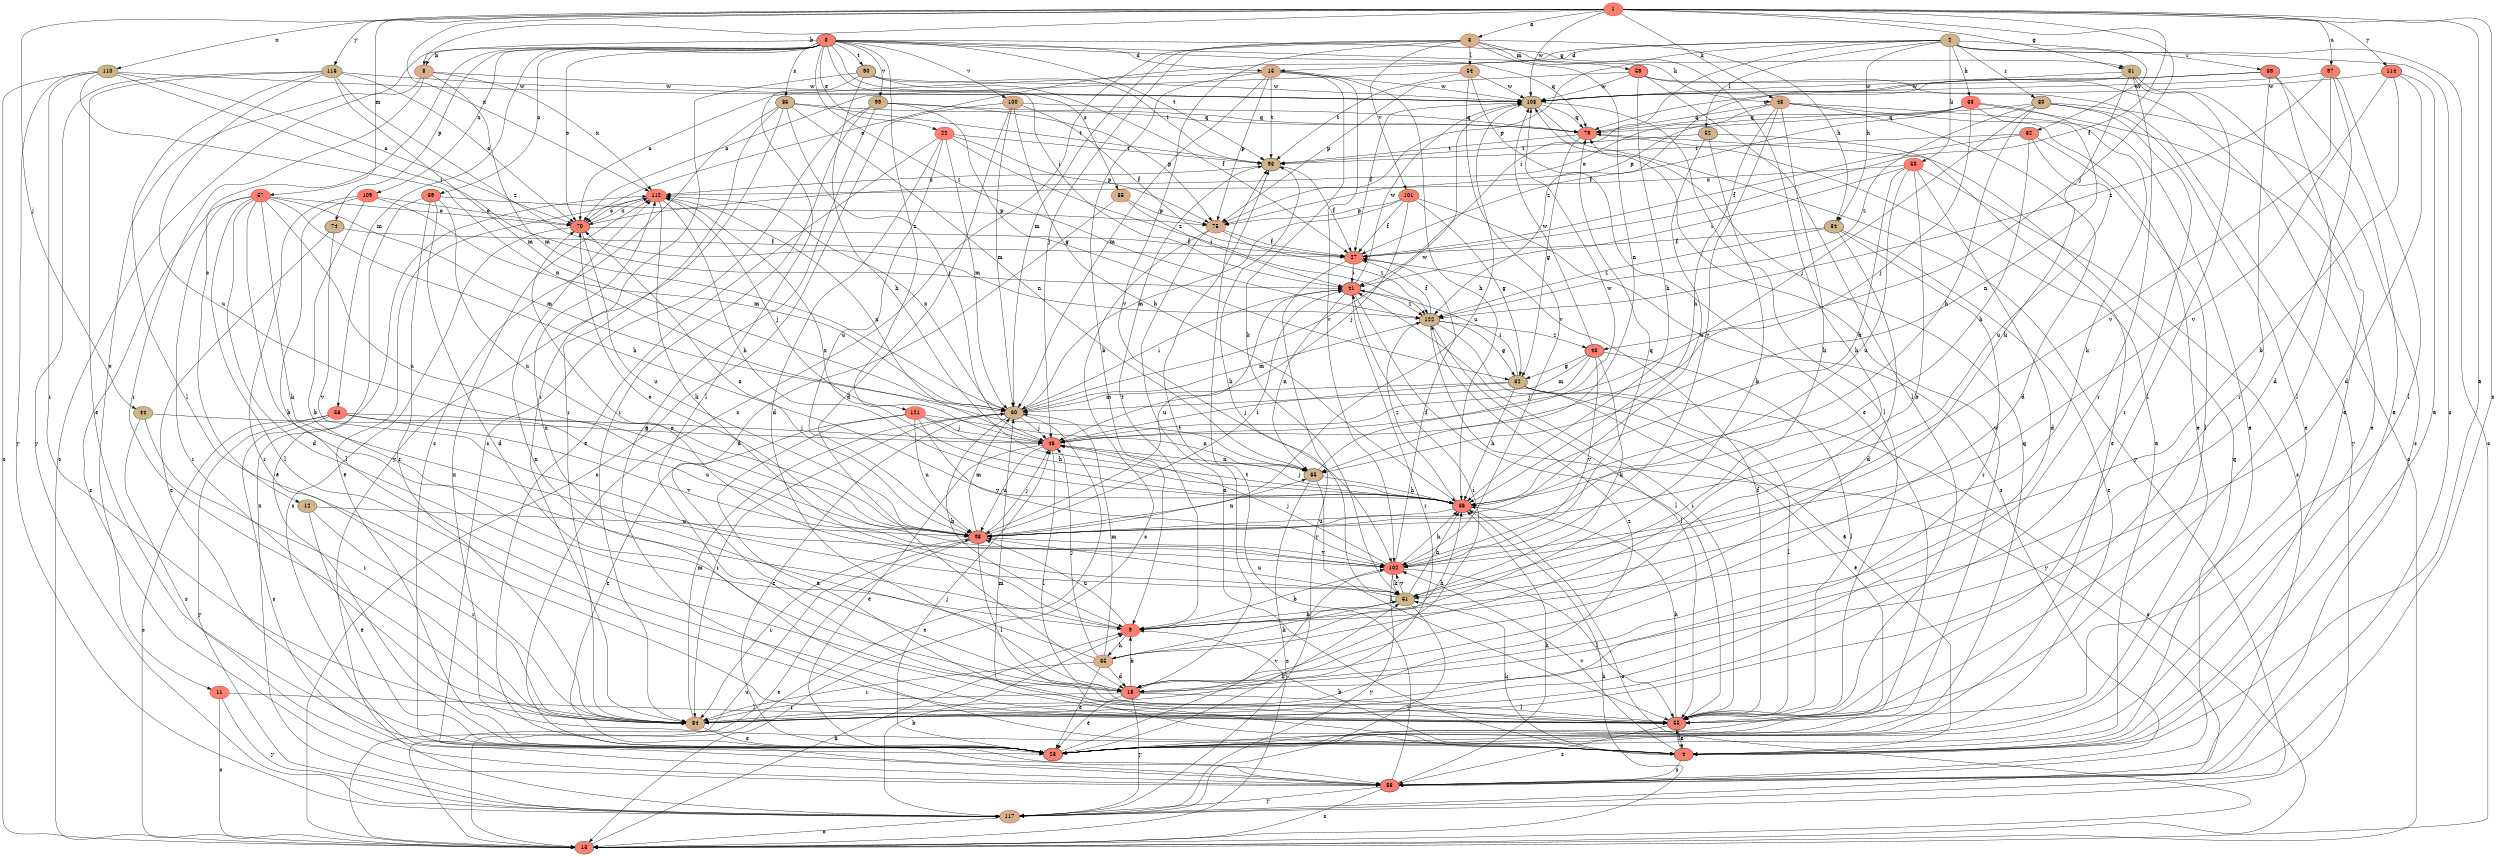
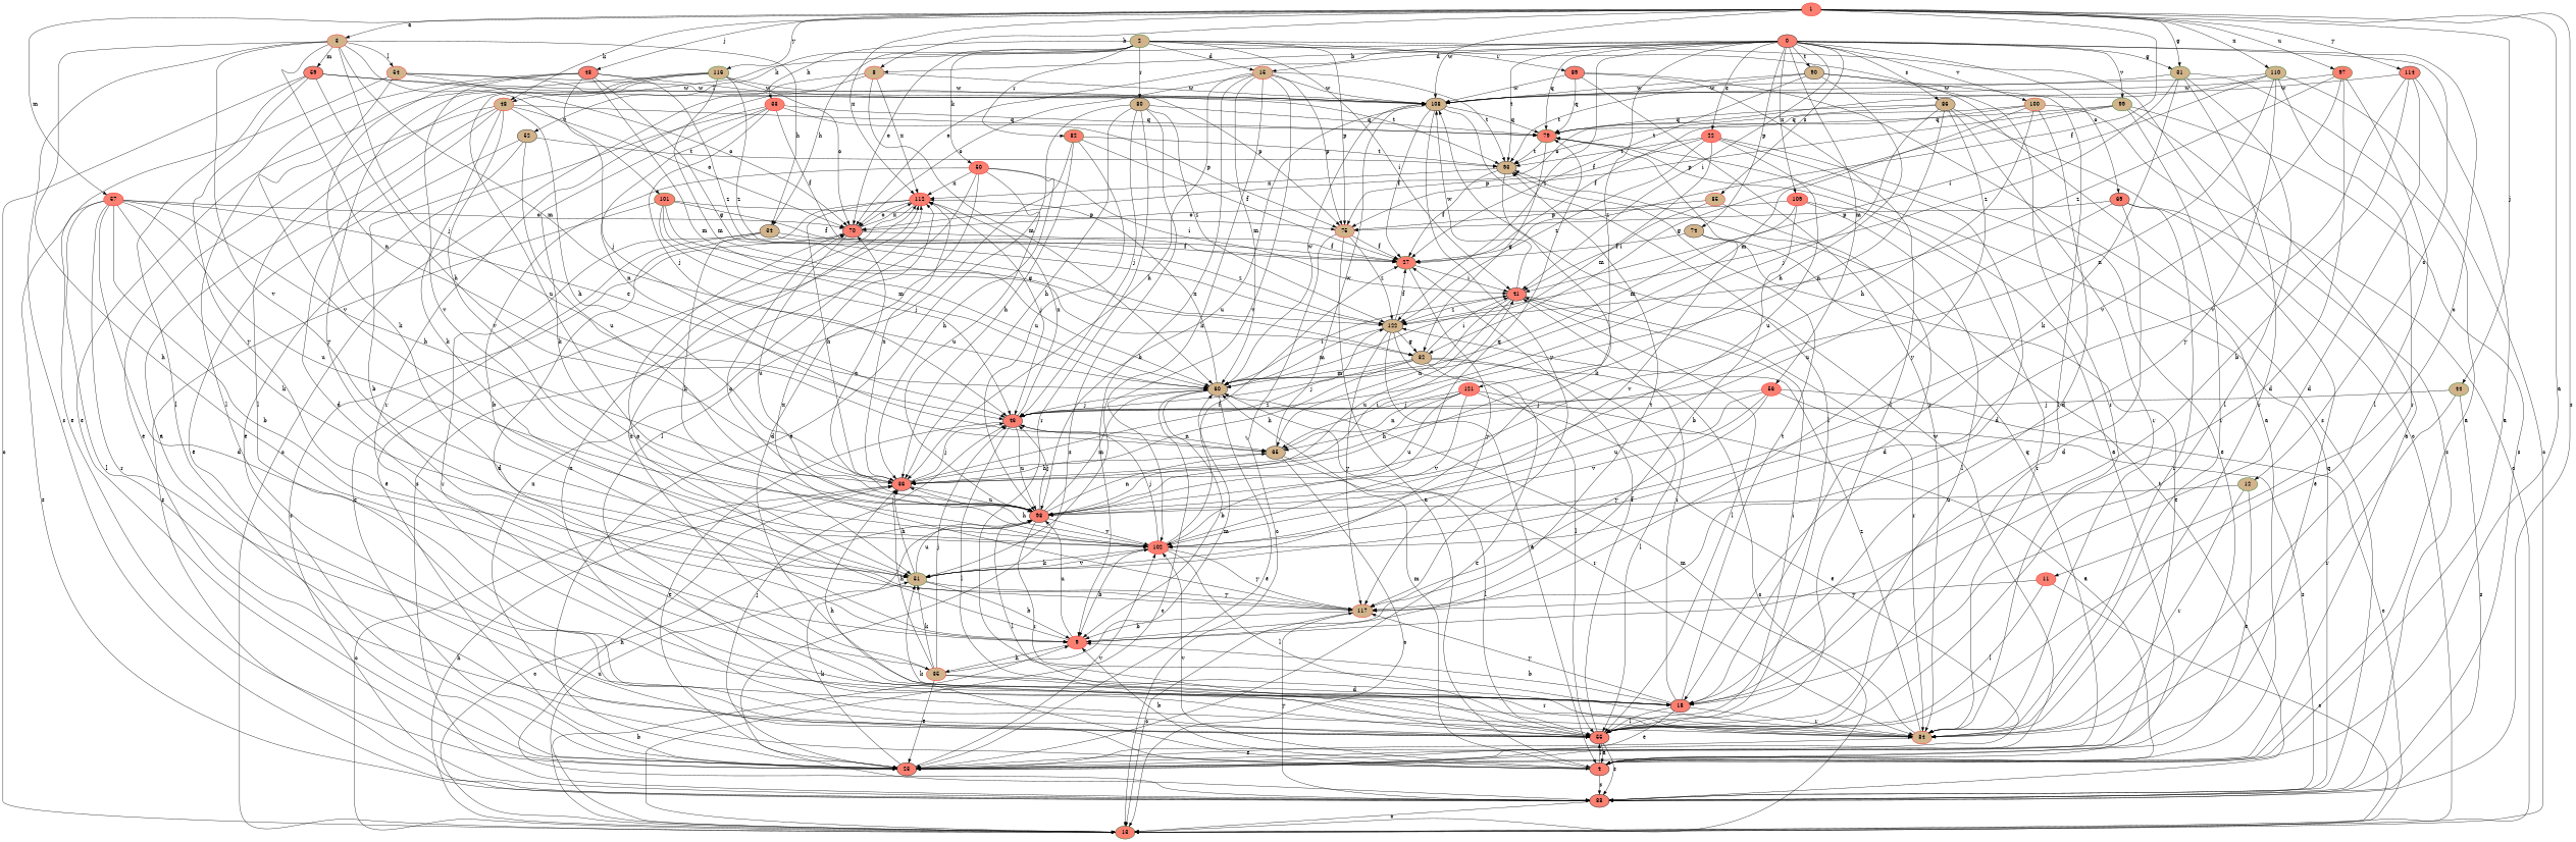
  strict digraph {
    node [color=black fillcolor=salmon style=filled]
    8 [color=red fillcolor=tan]
    0
    11 [color=red]
    12 [color=darkgreen fillcolor=tan]
    15 [color=red fillcolor=tan]
    22 [color=red]
    31 [color=darkgreen fillcolor=tan]
    41
    48 [color=red fillcolor=tan]
    56 [color=red]
    69
    70
    74 [fillcolor=tan]
    79 [color=darkgreen]
    85 [color=red fillcolor=tan]
    86 [fillcolor=tan]
    90 [fillcolor=tan]
    93 [fillcolor=tan]
    99 [color=darkgreen fillcolor=tan]
    100 [color=red fillcolor=tan]
    109 [color=red]
    121 [color=red]
    122 [fillcolor=tan]
    108 [fillcolor=tan]
    112 [color=red]
    13 [color=darkgreen]
    60 [fillcolor=tan]
    84 [color=red fillcolor=tan]
    55
    117 [color=red fillcolor=tan]
    23
    98
    75 [color=red fillcolor=tan]
    102 [color=red]
    9 [color=red]
    51 [color=darkgreen fillcolor=tan]
    36
    18
    4
    65 [fillcolor=tan]
    88
    46
    27 [color=darkgreen]
    32 [fillcolor=tan]
    1 [color=red]
    3 [color=red fillcolor=tan]
    43
    44 [color=darkgreen fillcolor=tan]
    57 [color=red]
    97 [color=darkgreen]
    110 [color=darkgreen fillcolor=tan]
    114
    116 [color=darkgreen fillcolor=tan]
    34 [fillcolor=tan]
    35 [color=red fillcolor=tan]
    54 [color=red fillcolor=tan]
    59
    101 [color=darkgreen]
    2 [color=darkgreen fillcolor=tan]
    33 [color=red]
    50 [color=red]
    52 [fillcolor=tan]
    80 [fillcolor=tan]
    n64 [label=89]
    82 [color=darkgreen]
    8 -> 108 [label=w]
    8 -> 112 [label=x]
    8 -> 13 [label=c]
    8 -> 60 [label=m]
    8 -> 84 [label=r]
    0 -> 8 [label=b]
    0 -> 11 [label=c]
    0 -> 12 [label=c]
    0 -> 15 [label=d]
    0 -> 22 [label=e]
    0 -> 31 [label=g]
    0 -> 41 [label=i]
    0 -> 48 [label=k]
    0 -> 56 [label=m]
    0 -> 69 [label=o]
    0 -> 70 [label=o]
    0 -> 74 [label=p]
    0 -> 79 [label=q]
    0 -> 85 [label=s]
    0 -> 86 [label=s]
    0 -> 90 [label=t]
    0 -> 93 [label=t]
    0 -> 99 [label=v]
    0 -> 100 [label=v]
    0 -> 109 [label=x]
    0 -> 121 [label=z]
    0 -> 122 [label=z]
    11 -> 13 [label=c]
    11 -> 55 [label=l]
    11 -> 117 [label=y]
    12 -> 84 [label=r]
    12 -> 23 [label=e]
    12 -> 98 [label=u]
    15 -> 70 [label=o]
    15 -> 93 [label=t]
    15 -> 108 [label=w]
    15 -> 60 [label=m]
    15 -> 75 [label=p]
    15 -> 102 [label=v]
    15 -> 9 [label=b]
    15 -> 51 [label=k]
    15 -> 36 [label=h]
    22 -> 93 [label=t]
    22 -> 122 [label=z]
    22 -> 60 [label=m]
    22 -> 23 [label=e]
    22 -> 98 [label=u]
    22 -> 75 [label=p]
    22 -> 18 [label=d]
    31 -> 122 [label=z]
    31 -> 108 [label=w]
    31 -> 84 [label=r]
    31 -> 55 [label=l]
    31 -> 51 [label=k]
    31 -> 4 [label=a]
    41 -> 122 [label=z]
    41 -> 108 [label=w]
    41 -> 84 [label=r]
    41 -> 55 [label=l]
    41 -> 98 [label=u]
    41 -> 65 [label=n]
    48 -> 70 [label=o]
    48 -> 79 [label=q]
    48 -> 23 [label=e]
    48 -> 102 [label=v]
    48 -> 51 [label=k]
    48 -> 36 [label=h]
    48 -> 18 [label=d]
    48 -> 4 [label=a]
    56 -> 13 [label=c]
    56 -> 117 [label=y]
    56 -> 98 [label=u]
    56 -> 102 [label=v]
    56 -> 88 [label=s]
    56 -> 46 [label=j]
    69 -> 84 [label=r]
    69 -> 23 [label=e]
    69 -> 98 [label=u]
    69 -> 75 [label=p]
    69 -> 18 [label=d]
    70 -> 112 [label=x]
    70 -> 98 [label=u]
    70 -> 88 [label=s]
    70 -> 27 [label=f]
    74 -> 23 [label=e]
    74 -> 102 [label=v]
    74 -> 27 [label=f]
    79 -> 93 [label=t]
    79 -> 4 [label=a]
    79 -> 32 [label=g]
    85 -> 41 [label=i]
    85 -> 75 [label=p]
    85 -> 18 [label=d]
    86 -> 79 [label=q]
    86 -> 93 [label=t]
    86 -> 84 [label=r]
    86 -> 117 [label=y]
    86 -> 65 [label=n]
    86 -> 88 [label=s]
    86 -> 46 [label=j]
    90 -> 93 [label=t]
    90 -> 108 [label=w]
    90 -> 84 [label=r]
    90 -> 55 [label=l]
    90 -> 36 [label=h]
    90 -> 27 [label=f]
    93 -> 112 [label=x]
-   51 -> 93 [label=k]
+   93 -> 51 [label=k]
    93 -> 27 [label=f]
    99 -> 79 [label=q]
    99 -> 84 [label=r]
    99 -> 75 [label=p]
    99 -> 4 [label=a]
    99 -> 88 [label=s]
    99 -> 32 [label=g]
    100 -> 79 [label=q]
    100 -> 13 [label=c]
    100 -> 60 [label=m]
    100 -> 36 [label=h]
    100 -> 18 [label=d]
    100 -> 27 [label=f]
    109 -> 70 [label=o]
    109 -> 60 [label=m]
    109 -> 84 [label=r]
    109 -> 55 [label=l]
    109 -> 9 [label=b]
    121 -> 23 [label=e]
    121 -> 98 [label=u]
    121 -> 102 [label=v]
    121 -> 36 [label=h]
    121 -> 4 [label=a]
    121 -> 65 [label=n]
    121 -> 46 [label=j]
    122 -> 60 [label=m]
    122 -> 55 [label=l]
    122 -> 117 [label=y]
    122 -> 4 [label=a]
    122 -> 27 [label=f]
    122 -> 32 [label=g]
    108 -> 79 [label=q]
    108 -> 55 [label=l]
    108 -> 117 [label=y]
    108 -> 98 [label=u]
    108 -> 27 [label=f]
    112 -> 70 [label=o]
    112 -> 23 [label=e]
    112 -> 51 [label=k]
    112 -> 36 [label=h]
    112 -> 46 [label=j]
    13 -> 98 [label=u]
    13 -> 9 [label=b]
    13 -> 36 [label=h]
    60 -> 41 [label=i]
    60 -> 108 [label=w]
    60 -> 112 [label=x]
    60 -> 13 [label=c]
    60 -> 84 [label=r]
    60 -> 23 [label=e]
    60 -> 9 [label=b]
    60 -> 46 [label=j]
    84 -> 122 [label=z]
    84 -> 60 [label=m]
    84 -> 23 [label=e]
    55 -> 41 [label=i]
    55 -> 112 [label=x]
    55 -> 36 [label=h]
    55 -> 4 [label=a]
    55 -> 88 [label=s]
    55 -> 27 [label=f]
    117 -> 112 [label=x]
    117 -> 13 [label=c]
    117 -> 9 [label=b]
    23 -> 79 [label=q]
    23 -> 108 [label=w]
    23 -> 102 [label=v]
    23 -> 51 [label=k]
    23 -> 46 [label=j]
    98 -> 41 [label=i]
    98 -> 70 [label=o]
    98 -> 13 [label=c]
    98 -> 60 [label=m]
    98 -> 84 [label=r]
    98 -> 55 [label=l]
    98 -> 102 [label=v]
    98 -> 65 [label=n]
    98 -> 46 [label=j]
    75 -> 122 [label=z]
    75 -> 13 [label=c]
    75 -> 4 [label=a]
    75 -> 27 [label=f]
    102 -> 70 [label=o]
    102 -> 79 [label=q]
    102 -> 55 [label=l]
    102 -> 117 [label=y]
    102 -> 9 [label=b]
    102 -> 51 [label=k]
    102 -> 36 [label=h]
    102 -> 46 [label=j]
    102 -> 27 [label=f]
    9 -> 70 [label=o]
    9 -> 93 [label=t]
    9 -> 98 [label=u]
    9 -> 35 [label=h]
    51 -> 117 [label=y]
    51 -> 98 [label=u]
    51 -> 102 [label=v]
    51 -> 9 [label=b]
    51 -> 36 [label=h]
    36 -> 122 [label=z]
    36 -> 112 [label=x]
    36 -> 13 [label=c]
    36 -> 98 [label=u]
    36 -> 46 [label=j]
    18 -> 41 [label=i]
    18 -> 93 [label=t]
    18 -> 84 [label=r]
    18 -> 55 [label=l]
    18 -> 117 [label=y]
    18 -> 23 [label=e]
    18 -> 9 [label=b]
    4 -> 112 [label=x]
    4 -> 60 [label=m]
    4 -> 55 [label=l]
    4 -> 102 [label=v]
    4 -> 9 [label=b]
    4 -> 51 [label=k]
    4 -> 88 [label=s]
    65 -> 108 [label=w]
    65 -> 13 [label=c]
    65 -> 55 [label=l]
    65 -> 36 [label=h]
    88 -> 79 [label=q]
    88 -> 93 [label=t]
    88 -> 13 [label=c]
    88 -> 117 [label=y]
    88 -> 36 [label=h]
    46 -> 112 [label=x]
    46 -> 55 [label=l]
    46 -> 23 [label=e]
    46 -> 98 [label=u]
    46 -> 65 [label=n]
    27 -> 41 [label=i]
    27 -> 117 [label=y]
    32 -> 41 [label=i]
    32 -> 13 [label=c]
    32 -> 60 [label=m]
    32 -> 55 [label=l]
    32 -> 23 [label=e]
    32 -> 36 [label=h]
    32 -> 46 [label=j]
    1 -> 8 [label=b]
    1 -> 31 [label=g]
    1 -> 48 [label=k]
    1 -> 108 [label=w]
    1 -> 112 [label=x]
    1 -> 4 [label=a]
    1 -> 88 [label=s]
    1 -> 27 [label=f]
    1 -> 3 [label=a]
    1 -> 43 [label=j]
    1 -> 44 [label=j]
    1 -> 57 [label=m]
    1 -> 97 [label=u]
    1 -> 110 [label=x]
    1 -> 114 [label=y]
    1 -> 116 [label=y]
    3 -> 60 [label=m]
    3 -> 102 [label=v]
    3 -> 65 [label=n]
    3 -> 88 [label=s]
    3 -> 46 [label=j]
    3 -> 34 [label=h]
    3 -> 35 [label=h]
    3 -> 54 [label=l]
    3 -> 59 [label=m]
    3 -> 101 [label=v]
-   122 -> 43 [label=z]
+   43 -> 122 [label=z]
    43 -> 108 [label=w]
    43 -> 60 [label=m]
    43 -> 55 [label=l]
    43 -> 102 [label=v]
    43 -> 51 [label=k]
    43 -> 46 [label=j]
    43 -> 32 [label=g]
    44 -> 84 [label=r]
    44 -> 88 [label=s]
    44 -> 46 [label=j]
    57 -> 70 [label=o]
-   57 -> 60 [label=m]
+   57 -> 60 [label=e]
    57 -> 84 [label=r]
    57 -> 55 [label=l]
    57 -> 98 [label=u]
    57 -> 9 [label=b]
    57 -> 51 [label=k]
    57 -> 36 [label=h]
    57 -> 18 [label=d]
    57 -> 88 [label=s]
    97 -> 122 [label=z]
    97 -> 108 [label=w]
    97 -> 55 [label=l]
    97 -> 102 [label=v]
    97 -> 18 [label=d]
    110 -> 41 [label=i]
    110 -> 70 [label=o]
    110 -> 108 [label=w]
    110 -> 13 [label=c]
    110 -> 84 [label=r]
    110 -> 117 [label=y]
    110 -> 65 [label=n]
    114 -> 108 [label=w]
    114 -> 102 [label=v]
    114 -> 9 [label=b]
    114 -> 18 [label=d]
    114 -> 4 [label=a]
    116 -> 70 [label=o]
    116 -> 122 [label=z]
    116 -> 108 [label=w]
    116 -> 60 [label=m]
    116 -> 55 [label=l]
    116 -> 117 [label=y]
    116 -> 23 [label=e]
    116 -> 98 [label=u]
    34 -> 122 [label=z]
    34 -> 84 [label=r]
    34 -> 23 [label=e]
    34 -> 18 [label=d]
    34 -> 27 [label=f]
    35 -> 112 [label=x]
    35 -> 60 [label=m]
    35 -> 84 [label=r]
    35 -> 23 [label=e]
    35 -> 51 [label=k]
    35 -> 36 [label=h]
    35 -> 18 [label=d]
    35 -> 46 [label=j]
    54 -> 70 [label=o]
    54 -> 93 [label=t]
    54 -> 108 [label=w]
    54 -> 23 [label=e]
    54 -> 102 [label=v]
    59 -> 108 [label=w]
    59 -> 13 [label=c]
    59 -> 55 [label=l]
    59 -> 117 [label=y]
    59 -> 75 [label=p]
    59 -> 36 [label=h]
    101 -> 60 [label=m]
    101 -> 75 [label=p]
    101 -> 88 [label=s]
    101 -> 46 [label=j]
    101 -> 27 [label=f]
    101 -> 32 [label=g]
    2 -> 15 [label=d]
    2 -> 41 [label=i]
    2 -> 70 [label=o]
    2 -> 13 [label=c]
    2 -> 75 [label=p]
    2 -> 88 [label=s]
    2 -> 34 [label=h]
    2 -> 33 [label=h]
    2 -> 50 [label=k]
    2 -> 52 [label=l]
    2 -> 80 [label=r]
    2 -> n64 [label=r]
    2 -> 82 [label=r]
    33 -> 79 [label=q]
    33 -> 23 [label=e]
    33 -> 75 [label=p]
    33 -> 51 [label=k]
    33 -> 65 [label=n]
    33 -> 46 [label=j]
    33 -> 27 [label=f]
    50 -> 41 [label=i]
    50 -> 112 [label=x]
    50 -> 98 [label=u]
    50 -> 9 [label=b]
    50 -> 36 [label=h]
    50 -> 18 [label=d]
    50 -> 88 [label=s]
    52 -> 93 [label=t]
    52 -> 23 [label=e]
    52 -> 98 [label=u]
    52 -> 9 [label=b]
    80 -> 79 [label=q]
    80 -> 122 [label=z]
    80 -> 84 [label=r]
    80 -> 23 [label=e]
    80 -> 36 [label=h]
    80 -> 88 [label=s]
    80 -> 46 [label=j]
    n64 -> 79 [label=q]
    n64 -> 108 [label=w]
    n64 -> 84 [label=r]
    n64 -> 55 [label=l]
    n64 -> 4 [label=a]
    82 -> 93 [label=t]
    82 -> 55 [label=l]
    82 -> 98 [label=u]
    82 -> 36 [label=h]
    82 -> 27 [label=f]
  }
